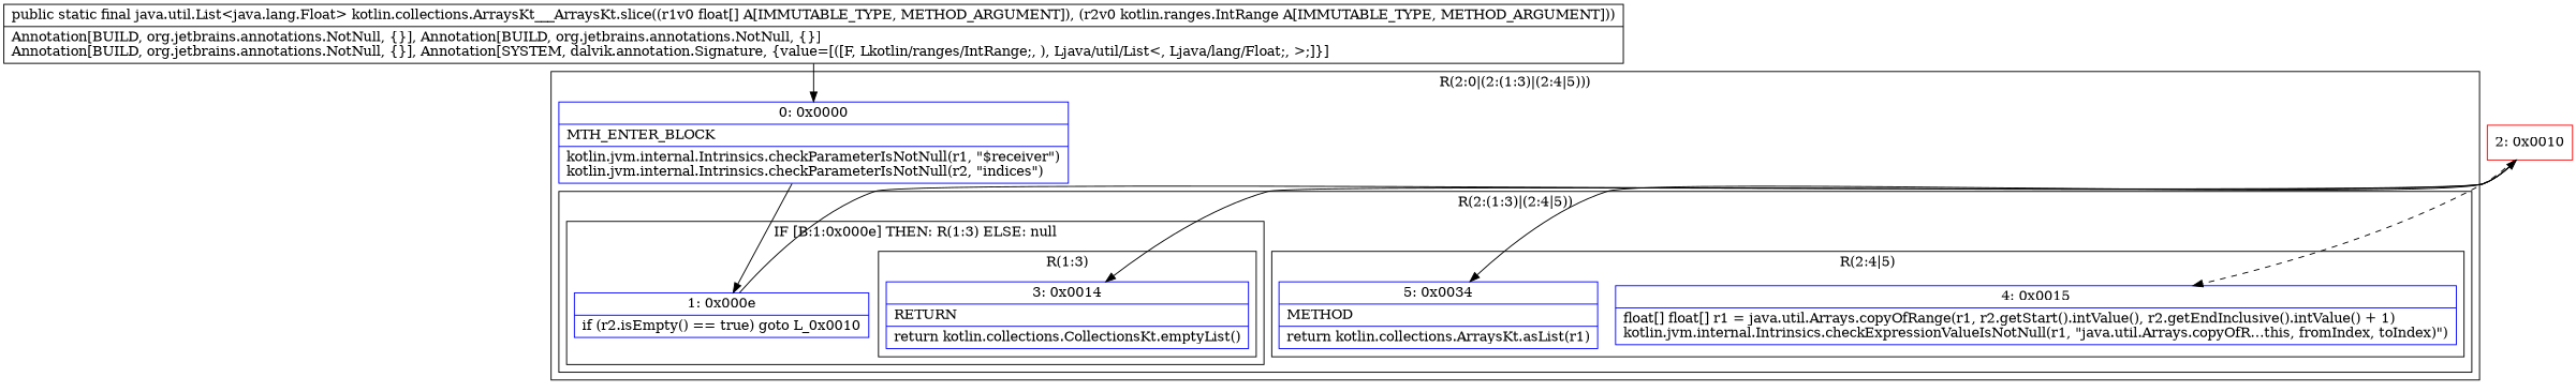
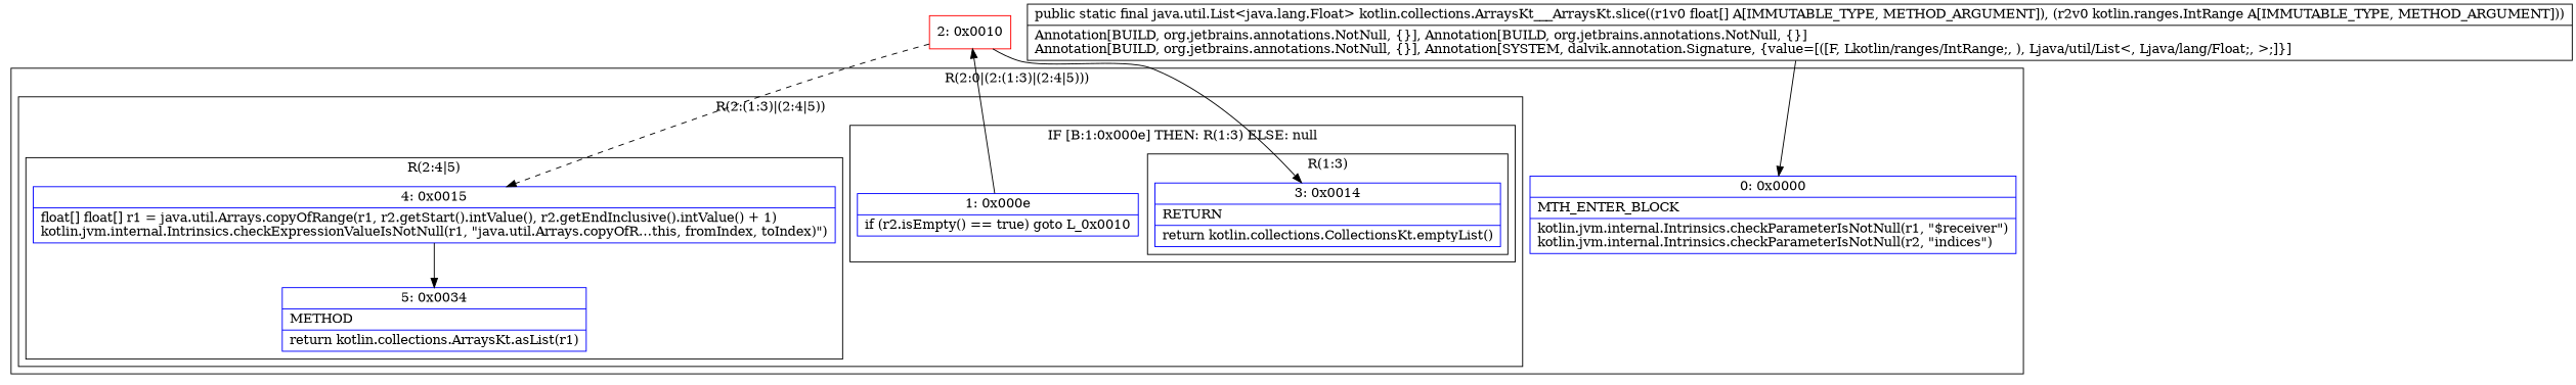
  digraph {
    node [color=blue shape=record]
    n1 [label="{3\:\ 0x0014|RETURN\l|return kotlin.collections.CollectionsKt.emptyList()\l}"]
    n2 [label="{1\:\ 0x000e|if (r2.isEmpty() == true) goto L_0x0010\l}"]
    n3 [label="{4\:\ 0x0015|float[] float[] r1 = java.util.Arrays.copyOfRange(r1, r2.getStart().intValue(), r2.getEndInclusive().intValue() + 1)\lkotlin.jvm.internal.Intrinsics.checkExpressionValueIsNotNull(r1, \"java.util.Arrays.copyOfR…this, fromIndex, toIndex)\")\l}"]
    n4 [label="{5\:\ 0x0034|METHOD\l|return kotlin.collections.ArraysKt.asList(r1)\l}"]
    n5 [label="{0\:\ 0x0000|MTH_ENTER_BLOCK\l|kotlin.jvm.internal.Intrinsics.checkParameterIsNotNull(r1, \"$receiver\")\lkotlin.jvm.internal.Intrinsics.checkParameterIsNotNull(r2, \"indices\")\l}"]
    n6 [color=red label="{2\:\ 0x0010}"]
    n7 [label="{public static final java.util.List\<java.lang.Float\> kotlin.collections.ArraysKt___ArraysKt.slice((r1v0 float[] A[IMMUTABLE_TYPE, METHOD_ARGUMENT]), (r2v0 kotlin.ranges.IntRange A[IMMUTABLE_TYPE, METHOD_ARGUMENT]))  | Annotation[BUILD, org.jetbrains.annotations.NotNull, \{\}], Annotation[BUILD, org.jetbrains.annotations.NotNull, \{\}]\lAnnotation[BUILD, org.jetbrains.annotations.NotNull, \{\}], Annotation[SYSTEM, dalvik.annotation.Signature, \{value=[([F, Lkotlin\/ranges\/IntRange;, ), Ljava\/util\/List\<, Ljava\/lang\/Float;, \>;]\}]\l}" color=""]
    subgraph cluster_1 {
      label="R(2:0|(2:(1:3)|(2:4|5)))"
      n5
      subgraph cluster_2 {
        label="R(2:(1:3)|(2:4|5))"
        subgraph cluster_3 {
          label="IF [B:1:0x000e] THEN: R(1:3) ELSE: null"
          n2
          subgraph cluster_4 {
            label="R(1:3)"
            n1
          }
        }
        subgraph cluster_5 {
          label="R(2:4|5)"
          n3
          n4
        }
      }
    }
    n2 -> n6
-   n6 -> n4
-   n5 -> n2
+   n3 -> n4
    n6 -> n1
    n6 -> n3 [style=dashed]
    n7 -> n5
  }
